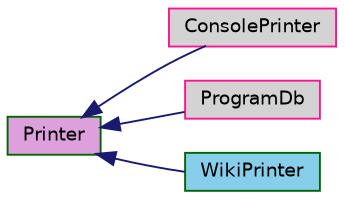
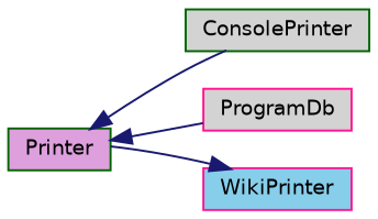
  digraph {
    rankdir=LR
    node [color=darkgreen fillcolor=lightgrey fontname=Helvetica fontsize=10 shape=record style=filled]
    edge [color=midnightblue dir=back fontname=Helvetica fontsize=10 labelfontname=Helvetica labelfontsize=10 style=solid]
    n1 [fillcolor=plum height=0.2 label=Printer width=0.4]
-   n2 [color=deeppink height=0.2 label=ConsolePrinter width=0.4]
+   n2 [height=0.2 label=ConsolePrinter width=0.4]
    n3 [color=deeppink height=0.2 label=ProgramDb width=0.4]
-   n4 [fillcolor=skyblue height=0.2 label=WikiPrinter width=0.4]
+   n4 [color=deeppink fillcolor=skyblue height=0.2 label=WikiPrinter width=0.4]
    n1 -> n2
    n1 -> n3
-   n1 -> n4
+   n4 -> n1
  }
